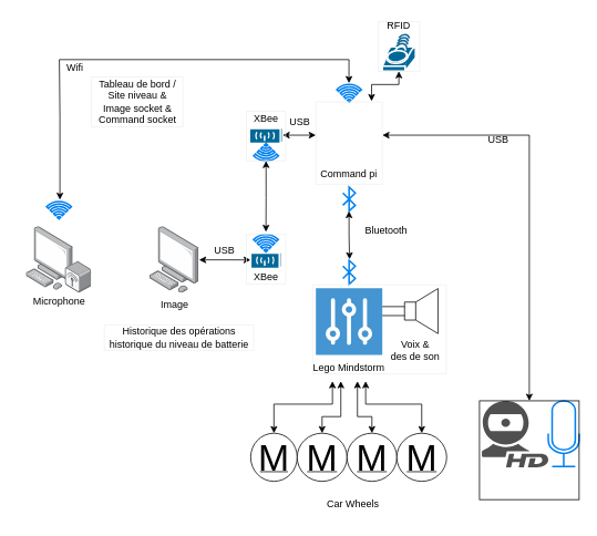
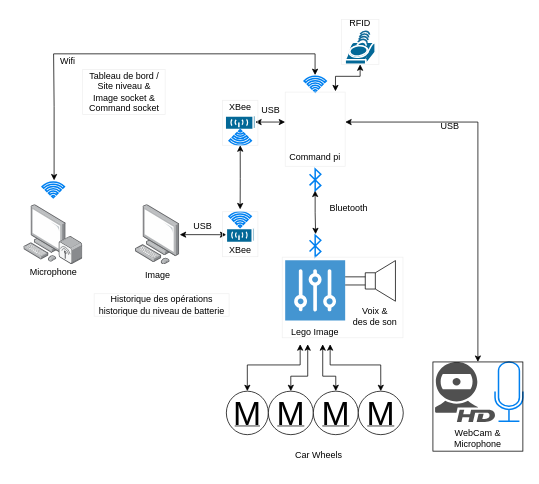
  <mxCell id="0" />
  <mxCell id="1" parent="0" />
  <mxCell id="2" value="" style="points=[];aspect=fixed;html=1;align=center;shadow=0;dashed=0;image;image=img/lib/allied_telesis/computer_and_terminals/Personal_Computer_Wireless.svg;" parent="1" vertex="1"><mxGeometry x="31.28" y="272" width="78.5" height="80" as="geometry" /></mxCell>
  <mxCell id="3" style="edgeStyle=orthogonalEdgeStyle;rounded=0;orthogonalLoop=1;jettySize=auto;html=1;entryX=1;entryY=0.5;entryDx=0;entryDy=0;entryPerimeter=0;exitX=0;exitY=0.5;exitDx=0;exitDy=0;startArrow=classic;startFill=1;" parent="1" source="4" target="8" edge="1"><mxGeometry relative="1" as="geometry" /></mxCell>
  <mxCell id="4" value="" style="shape=image;html=1;verticalAlign=top;verticalLabelPosition=bottom;labelBackgroundColor=#ffffff;imageAspect=0;aspect=fixed;image=https://cdn4.iconfinder.com/data/icons/logos-and-brands/512/272_Raspberry_Pi_logo-128.png" parent="1" vertex="1"><mxGeometry x="379.93" y="122" width="80" height="80" as="geometry" /></mxCell>
  <mxCell id="5" style="edgeStyle=orthogonalEdgeStyle;rounded=0;orthogonalLoop=1;jettySize=auto;html=1;entryX=0;entryY=0.5;entryDx=0;entryDy=0;entryPerimeter=0;startArrow=classic;startFill=1;" parent="1" source="6" target="11" edge="1"><mxGeometry relative="1" as="geometry" /></mxCell>
  <mxCell id="6" value="" style="points=[];aspect=fixed;html=1;align=center;shadow=0;dashed=0;image;image=img/lib/allied_telesis/computer_and_terminals/Personal_Computer.svg;" parent="1" vertex="1"><mxGeometry x="179.93" y="272" width="59.32" height="80.4" as="geometry" /></mxCell>
  <mxCell id="7" value="Image" style="text;html=1;strokeColor=none;fillColor=none;align=center;verticalAlign=middle;whiteSpace=wrap;rounded=0;" parent="1" vertex="1"><mxGeometry x="159.67" y="352.4" width="99.85" height="28.6" as="geometry" /></mxCell>
  <mxCell id="8" value="" style="shape=mxgraph.cisco.wireless.wireless_transport;html=1;pointerEvents=1;dashed=0;fillColor=#036897;strokeColor=#ffffff;strokeWidth=2;verticalLabelPosition=bottom;verticalAlign=top;align=center;outlineConnect=0;" parent="1" vertex="1"><mxGeometry x="299.93" y="152" width="40" height="20" as="geometry" /></mxCell>
  <mxCell id="9" style="edgeStyle=orthogonalEdgeStyle;rounded=0;orthogonalLoop=1;jettySize=auto;html=1;startArrow=classic;startFill=1;entryX=0.502;entryY=-0.148;entryDx=0;entryDy=0;entryPerimeter=0;" parent="1" source="10" target="12" edge="1"><mxGeometry relative="1" as="geometry"><mxPoint x="289.93" y="232" as="targetPoint" /></mxGeometry></mxCell>
  <mxCell id="10" value="" style="html=1;verticalLabelPosition=bottom;align=center;labelBackgroundColor=#ffffff;verticalAlign=top;strokeWidth=2;strokeColor=#0080F0;shadow=0;dashed=0;shape=mxgraph.ios7.icons.wifi;pointerEvents=1;rotation=-180;" parent="1" vertex="1"><mxGeometry x="305.08" y="172" width="29.7" height="21" as="geometry" /></mxCell>
  <mxCell id="11" value="" style="shape=mxgraph.cisco.wireless.wireless_transport;html=1;pointerEvents=1;dashed=0;fillColor=#036897;strokeColor=#ffffff;strokeWidth=2;verticalLabelPosition=bottom;verticalAlign=top;align=center;outlineConnect=0;" parent="1" vertex="1"><mxGeometry x="301.44" y="302" width="37.07" height="20.6" as="geometry" /></mxCell>
  <mxCell id="12" value="" style="html=1;verticalLabelPosition=bottom;align=center;labelBackgroundColor=#ffffff;verticalAlign=top;strokeWidth=2;strokeColor=#0080F0;shadow=0;dashed=0;shape=mxgraph.ios7.icons.wifi;pointerEvents=1" parent="1" vertex="1"><mxGeometry x="304.93" y="281.6" width="29.7" height="21" as="geometry" /></mxCell>
  <mxCell id="13" value="&lt;div&gt;XBee&lt;/div&gt;" style="text;html=1;strokeColor=none;fillColor=none;align=center;verticalAlign=middle;whiteSpace=wrap;rounded=0;" parent="1" vertex="1"><mxGeometry x="300.01" y="322.6" width="39.92" height="20.8" as="geometry" /></mxCell>
  <mxCell id="14" value="&lt;div&gt;XBee&lt;/div&gt;" style="text;html=1;strokeColor=none;fillColor=none;align=center;verticalAlign=middle;whiteSpace=wrap;rounded=0;" parent="1" vertex="1"><mxGeometry x="299.89" y="131.2" width="39.78" height="20.8" as="geometry" /></mxCell>
  <mxCell id="15" value="&lt;div&gt;USB&lt;/div&gt;" style="text;html=1;strokeColor=none;fillColor=none;align=center;verticalAlign=middle;whiteSpace=wrap;rounded=0;" parent="1" vertex="1"><mxGeometry x="254.93" y="295" width="30" height="11" as="geometry" /></mxCell>
  <mxCell id="16" value="&lt;div&gt;USB&lt;/div&gt;" style="text;html=1;strokeColor=none;fillColor=none;align=center;verticalAlign=middle;whiteSpace=wrap;rounded=0;" parent="1" vertex="1"><mxGeometry x="345.93" y="141" width="30" height="11" as="geometry" /></mxCell>
  <mxCell id="17" value="" style="pointerEvents=1;shadow=0;dashed=0;html=1;strokeColor=none;fillColor=#4495D1;labelPosition=center;verticalLabelPosition=bottom;verticalAlign=top;align=center;outlineConnect=0;shape=mxgraph.veeam.controller;" parent="1" vertex="1"><mxGeometry x="379.94" y="346.4" width="80" height="80.4" as="geometry" /></mxCell>
  <mxCell id="18" style="edgeStyle=orthogonalEdgeStyle;rounded=0;orthogonalLoop=1;jettySize=auto;html=1;entryX=0.5;entryY=0;entryDx=0;entryDy=0;entryPerimeter=0;startArrow=classic;startFill=1;" parent="1" source="22" target="27" edge="1"><mxGeometry relative="1" as="geometry"><Array as="points"><mxPoint x="399.93" y="486" /><mxPoint x="329.93" y="486" /></Array></mxGeometry></mxCell>
  <mxCell id="19" style="edgeStyle=orthogonalEdgeStyle;rounded=0;orthogonalLoop=1;jettySize=auto;html=1;entryX=0.5;entryY=0;entryDx=0;entryDy=0;entryPerimeter=0;startArrow=classic;startFill=1;" parent="1" source="22" target="28" edge="1"><mxGeometry relative="1" as="geometry"><Array as="points"><mxPoint x="410" y="501" /><mxPoint x="388" y="501" /></Array></mxGeometry></mxCell>
  <mxCell id="20" style="edgeStyle=orthogonalEdgeStyle;rounded=0;orthogonalLoop=1;jettySize=auto;html=1;entryX=0.5;entryY=0;entryDx=0;entryDy=0;entryPerimeter=0;startArrow=classic;startFill=1;" parent="1" source="22" target="29" edge="1"><mxGeometry relative="1" as="geometry"><Array as="points"><mxPoint x="430" y="501" /><mxPoint x="448" y="501" /></Array></mxGeometry></mxCell>
  <mxCell id="21" style="edgeStyle=orthogonalEdgeStyle;rounded=0;orthogonalLoop=1;jettySize=auto;html=1;entryX=0.5;entryY=0;entryDx=0;entryDy=0;entryPerimeter=0;startArrow=classic;startFill=1;" parent="1" source="22" target="30" edge="1"><mxGeometry relative="1" as="geometry"><Array as="points"><mxPoint x="439.93" y="486" /><mxPoint x="507.93" y="486" /></Array></mxGeometry></mxCell>
- <mxCell id="22" value="Lego Mindstorm" style="text;html=1;strokeColor=none;fillColor=none;align=center;verticalAlign=middle;whiteSpace=wrap;rounded=0;" parent="1" vertex="1"><mxGeometry x="370.01" y="426.8" width="99.85" height="31.6" as="geometry" /></mxCell>
+ <mxCell id="22" value="Lego Image" style="text;html=1;strokeColor=none;fillColor=none;align=center;verticalAlign=middle;whiteSpace=wrap;rounded=0;" parent="1" vertex="1"><mxGeometry x="370.01" y="426.8" width="99.85" height="31.6" as="geometry" /></mxCell>
  <mxCell id="23" value="Microphone" style="text;html=1;strokeColor=none;fillColor=none;align=center;verticalAlign=middle;whiteSpace=wrap;rounded=0;" parent="1" vertex="1"><mxGeometry x="20.61" y="352" width="99.85" height="20.4" as="geometry" /></mxCell>
  <mxCell id="24" value="Command pi" style="text;html=1;strokeColor=none;fillColor=none;align=center;verticalAlign=middle;whiteSpace=wrap;rounded=0;" parent="1" vertex="1"><mxGeometry x="370.01" y="193" width="99.85" height="31.6" as="geometry" /></mxCell>
  <mxCell id="25" value="Bluetooth" style="text;html=1;strokeColor=none;fillColor=none;align=center;verticalAlign=middle;whiteSpace=wrap;rounded=0;" parent="1" vertex="1"><mxGeometry x="435.08" y="261.2" width="59.85" height="30.8" as="geometry" /></mxCell>
  <mxCell id="26" value="" style="html=1;verticalLabelPosition=bottom;align=center;labelBackgroundColor=#ffffff;verticalAlign=top;strokeWidth=2;strokeColor=#0080F0;shadow=0;dashed=0;shape=mxgraph.ios7.icons.bluetooth;pointerEvents=1" parent="1" vertex="1"><mxGeometry x="412.43" y="312.8" width="15" height="28.8" as="geometry" /></mxCell>
  <mxCell id="27" value="M" style="dashed=0;outlineConnect=0;align=center;html=1;shape=mxgraph.pid.engines.electric_motor_(dc);fontSize=45;" parent="1" vertex="1"><mxGeometry x="301.44" y="521" width="56" height="58" as="geometry" /></mxCell>
  <mxCell id="28" value="M" style="dashed=0;outlineConnect=0;align=center;html=1;shape=mxgraph.pid.engines.electric_motor_(dc);fontSize=45;" parent="1" vertex="1"><mxGeometry x="357.44" y="521" width="60" height="58" as="geometry" /></mxCell>
  <mxCell id="29" value="M" style="dashed=0;outlineConnect=0;align=center;html=1;shape=mxgraph.pid.engines.electric_motor_(dc);fontSize=45;" parent="1" vertex="1"><mxGeometry x="417.44" y="521" width="60" height="58" as="geometry" /></mxCell>
  <mxCell id="30" value="M" style="dashed=0;outlineConnect=0;align=center;html=1;shape=mxgraph.pid.engines.electric_motor_(dc);fontSize=45;" parent="1" vertex="1"><mxGeometry x="477.44" y="521" width="60" height="58" as="geometry" /></mxCell>
  <mxCell id="31" value="&lt;div&gt;Car Wheels&lt;/div&gt;" style="text;html=1;strokeColor=none;fillColor=none;align=center;verticalAlign=middle;whiteSpace=wrap;rounded=0;" parent="1" vertex="1"><mxGeometry x="374.52" y="591" width="99.85" height="31.6" as="geometry" /></mxCell>
  <mxCell id="32" style="edgeStyle=orthogonalEdgeStyle;rounded=0;orthogonalLoop=1;jettySize=auto;html=1;startArrow=classic;startFill=1;" parent="1" source="33" edge="1"><mxGeometry relative="1" as="geometry"><Array as="points"><mxPoint x="637" y="162" /></Array><mxPoint x="647" y="461" as="sourcePoint" /><mxPoint x="460" y="162" as="targetPoint" /></mxGeometry></mxCell>
  <mxCell id="33" value="" style="sketch=0;pointerEvents=1;shadow=0;dashed=0;html=1;strokeColor=none;fillColor=#505050;labelPosition=center;verticalLabelPosition=bottom;verticalAlign=top;outlineConnect=0;align=center;shape=mxgraph.office.devices.webcam_hd;" parent="1" vertex="1"><mxGeometry x="579.85" y="482" width="80" height="80" as="geometry" /></mxCell>
+ <mxCell id="34" value="&lt;div&gt;WebCam &amp;amp;&lt;/div&gt;&lt;div&gt;Microphone&lt;/div&gt;" style="text;html=1;strokeColor=none;fillColor=none;align=center;verticalAlign=middle;whiteSpace=wrap;rounded=0;" parent="1" vertex="1"><mxGeometry x="577" y="571" width="120" height="26.4" as="geometry" /></mxCell>
  <mxCell id="35" value="&lt;div&gt;USB&lt;/div&gt;" style="text;html=1;strokeColor=none;fillColor=none;align=center;verticalAlign=middle;whiteSpace=wrap;rounded=0;" parent="1" vertex="1"><mxGeometry x="579.85" y="162" width="40" height="11" as="geometry" /></mxCell>
  <mxCell id="36" value="" style="html=1;verticalLabelPosition=bottom;align=center;labelBackgroundColor=#ffffff;verticalAlign=top;strokeWidth=2;strokeColor=#0080F0;shadow=0;dashed=0;shape=mxgraph.ios7.icons.wifi;pointerEvents=1" parent="1" vertex="1"><mxGeometry x="405.08" y="101" width="29.7" height="21" as="geometry" /></mxCell>
  <mxCell id="37" style="edgeStyle=orthogonalEdgeStyle;rounded=0;orthogonalLoop=1;jettySize=auto;html=1;entryX=0.539;entryY=-0.042;entryDx=0;entryDy=0;entryPerimeter=0;startArrow=classic;startFill=1;" parent="1" source="38" target="26" edge="1"><mxGeometry relative="1" as="geometry" /></mxCell>
  <mxCell id="38" value="" style="html=1;verticalLabelPosition=bottom;align=center;labelBackgroundColor=#ffffff;verticalAlign=top;strokeWidth=2;strokeColor=#0080F0;shadow=0;dashed=0;shape=mxgraph.ios7.icons.bluetooth;pointerEvents=1" parent="1" vertex="1"><mxGeometry x="412.43" y="224.6" width="15" height="28.8" as="geometry" /></mxCell>
  <mxCell id="39" style="edgeStyle=orthogonalEdgeStyle;rounded=0;orthogonalLoop=1;jettySize=auto;html=1;startArrow=classic;startFill=1;entryX=0.495;entryY=-0.079;entryDx=0;entryDy=0;entryPerimeter=0;exitX=0.538;exitY=-0.103;exitDx=0;exitDy=0;exitPerimeter=0;" parent="1" source="40" target="36" edge="1"><mxGeometry relative="1" as="geometry"><Array as="points"><mxPoint x="72" y="141" /><mxPoint x="71" y="71" /><mxPoint x="420" y="71" /></Array><mxPoint x="57" y="201" as="sourcePoint" /><mxPoint x="347" y="91" as="targetPoint" /></mxGeometry></mxCell>
  <mxCell id="40" value="" style="html=1;verticalLabelPosition=bottom;align=center;labelBackgroundColor=#ffffff;verticalAlign=top;strokeWidth=2;strokeColor=#0080F0;shadow=0;dashed=0;shape=mxgraph.ios7.icons.wifi;pointerEvents=1" parent="1" vertex="1"><mxGeometry x="55.68" y="242" width="29.7" height="21" as="geometry" /></mxCell>
  <mxCell id="41" value="&lt;div&gt;Wifi&lt;/div&gt;" style="text;html=1;strokeColor=none;fillColor=none;align=center;verticalAlign=middle;whiteSpace=wrap;rounded=0;" parent="1" vertex="1"><mxGeometry x="69.93" y="71" width="39.85" height="20.8" as="geometry" /></mxCell>
  <mxCell id="42" value="Tableau de bord /&lt;br&gt;Site niveau &amp;amp;&lt;br&gt;&lt;div&gt;Image socket &amp;amp;&lt;/div&gt;&lt;div&gt;Command socket&lt;br&gt;&lt;/div&gt;" style="text;html=1;align=center;verticalAlign=middle;resizable=0;points=[];autosize=1;fillColor=none;strokeColor=#f0f0f0;" parent="1" vertex="1"><mxGeometry x="109.78" y="91.8" width="110" height="60" as="geometry" /></mxCell>
  <mxCell id="43" value="" style="pointerEvents=1;verticalLabelPosition=bottom;shadow=0;dashed=0;align=center;html=1;verticalAlign=top;shape=mxgraph.electrical.electro-mechanical.loudspeaker;" vertex="1" parent="1"><mxGeometry x="459.93" y="346.8" width="67.07" height="54.2" as="geometry" /></mxCell>
  <mxCell id="44" value="Voix &amp;amp;&lt;br&gt;des de son" style="text;html=1;strokeColor=none;fillColor=none;align=center;verticalAlign=middle;whiteSpace=wrap;rounded=0;" vertex="1" parent="1"><mxGeometry x="459.94" y="401" width="80" height="39.8" as="geometry" /></mxCell>
  <mxCell id="45" value="" style="html=1;verticalLabelPosition=bottom;align=center;labelBackgroundColor=#ffffff;verticalAlign=top;strokeWidth=2;strokeColor=#0080F0;shadow=0;dashed=0;shape=mxgraph.ios7.icons.microphone;" vertex="1" parent="1"><mxGeometry x="659.85" y="482" width="37.15" height="79" as="geometry" /></mxCell>
  <mxCell id="46" value="" style="rounded=0;whiteSpace=wrap;html=1;fillColor=none;" vertex="1" parent="1"><mxGeometry x="577" y="482" width="120" height="119" as="geometry" /></mxCell>
  <mxCell id="47" value="Historique des opérations&lt;br&gt;historique du niveau de batterie" style="text;html=1;align=center;verticalAlign=middle;resizable=0;points=[];autosize=1;fillColor=none;strokeColor=#f0f0f0;" vertex="1" parent="1"><mxGeometry x="125.08" y="391" width="180" height="30" as="geometry" /></mxCell>
  <mxCell id="48" value="" style="rounded=0;whiteSpace=wrap;html=1;strokeColor=#f0f0f0;fillColor=none;" vertex="1" parent="1"><mxGeometry x="379.94" y="122" width="80" height="99" as="geometry" /></mxCell>
  <mxCell id="49" value="" style="rounded=0;whiteSpace=wrap;html=1;strokeColor=#f0f0f0;fillColor=none;" vertex="1" parent="1"><mxGeometry x="296.42" y="281.6" width="47.11" height="60" as="geometry" /></mxCell>
  <mxCell id="50" value="" style="rounded=0;whiteSpace=wrap;html=1;strokeColor=#f0f0f0;fillColor=none;" vertex="1" parent="1"><mxGeometry x="296.42" y="133" width="47.11" height="60" as="geometry" /></mxCell>
  <mxCell id="51" value="" style="rounded=0;whiteSpace=wrap;html=1;strokeColor=#f0f0f0;fillColor=none;" vertex="1" parent="1"><mxGeometry x="375.93" y="342.2" width="161.07" height="107.6" as="geometry" /></mxCell>
  <mxCell id="52" value="" style="shape=mxgraph.cisco.wireless.wi-fi_tag;html=1;pointerEvents=1;dashed=0;fillColor=#036897;strokeColor=#ffffff;strokeWidth=2;verticalLabelPosition=bottom;verticalAlign=top;align=center;outlineConnect=0;" vertex="1" parent="1"><mxGeometry x="459.93" y="41" width="40" height="44" as="geometry" /></mxCell>
  <mxCell id="53" style="edgeStyle=orthogonalEdgeStyle;rounded=0;orthogonalLoop=1;jettySize=auto;html=1;startArrow=classic;startFill=1;" edge="1" parent="1" source="52"><mxGeometry relative="1" as="geometry"><Array as="points"><mxPoint x="480" y="101" /><mxPoint x="447" y="101" /></Array><mxPoint x="81.659" y="249.837" as="sourcePoint" /><mxPoint x="447" y="121" as="targetPoint" /></mxGeometry></mxCell>
  <mxCell id="54" value="" style="rounded=0;whiteSpace=wrap;html=1;strokeColor=#f0f0f0;fillColor=none;" vertex="1" parent="1"><mxGeometry x="454.93" y="25" width="50" height="60" as="geometry" /></mxCell>
  <mxCell id="55" value="&lt;div&gt;RFID&lt;/div&gt;" style="text;html=1;strokeColor=none;fillColor=none;align=center;verticalAlign=middle;whiteSpace=wrap;rounded=0;" vertex="1" parent="1"><mxGeometry x="460.08" y="20.2" width="39.85" height="20.8" as="geometry" /></mxCell>
